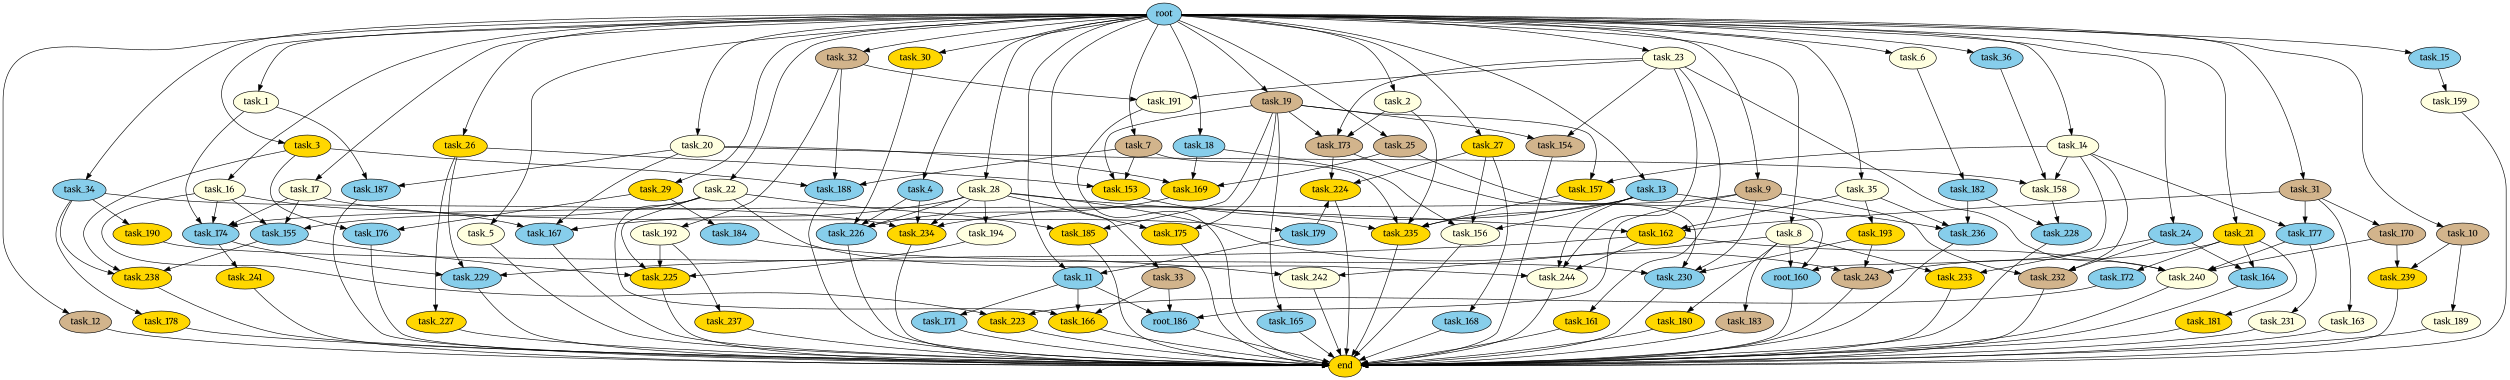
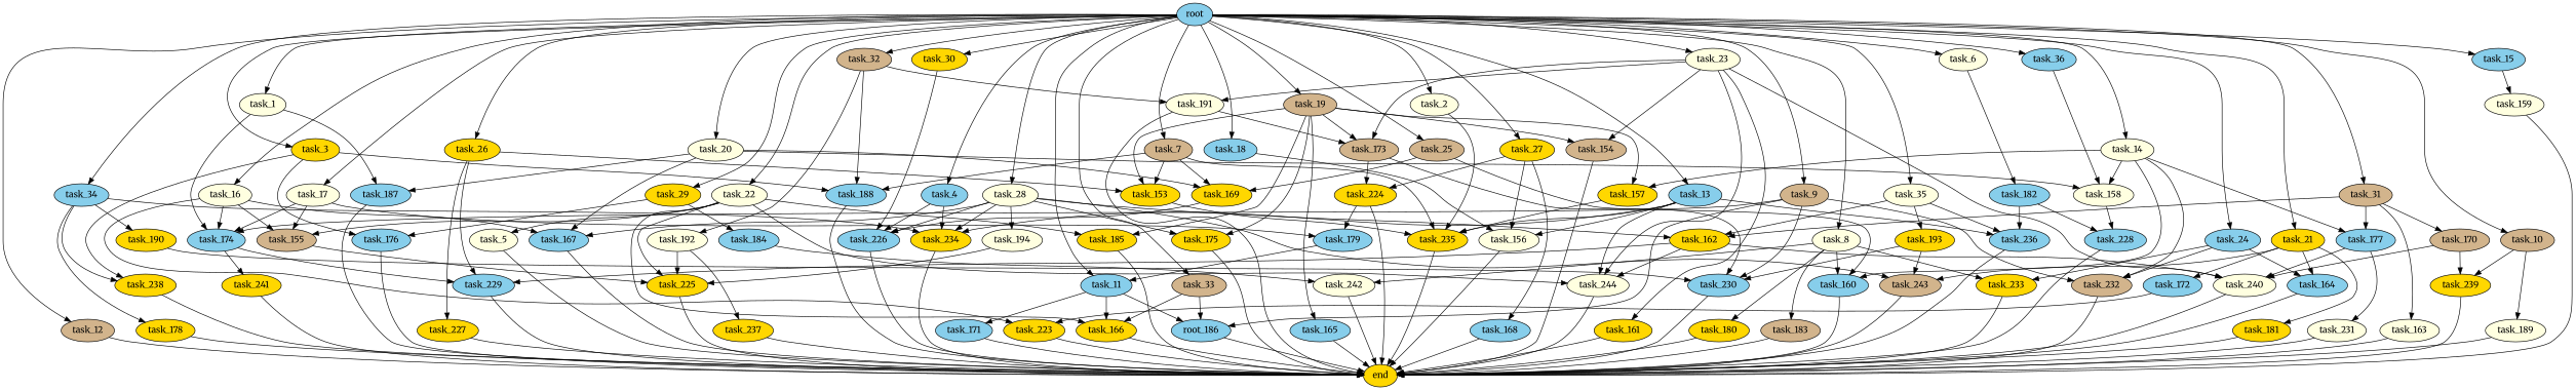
  digraph {
    fontname=Merriweather
    node [fillcolor=skyblue fontname=Merriweather style=filled]
    edge [fontname=Merriweather]
    task_1 [fillcolor=lightyellow]
    root
    task_2 [fillcolor=lightyellow]
    task_3 [fillcolor=gold]
    task_4
    task_5 [fillcolor=lightyellow]
    task_6 [fillcolor=lightyellow]
    task_7 [fillcolor=tan]
    task_8 [fillcolor=lightyellow]
    task_9 [fillcolor=tan]
    task_10 [fillcolor=tan]
    task_11
    task_12 [fillcolor=tan]
    task_13
    task_14 [fillcolor=lightyellow]
    task_15
    task_16 [fillcolor=lightyellow]
    task_17 [fillcolor=lightyellow]
    task_18
    task_19 [fillcolor=tan]
    task_20 [fillcolor=lightyellow]
    task_21 [fillcolor=gold]
    task_22 [fillcolor=lightyellow]
    task_23 [fillcolor=lightyellow]
    task_24
    task_25 [fillcolor=tan]
    task_26 [fillcolor=gold]
    task_27 [fillcolor=gold]
    task_28 [fillcolor=lightyellow]
    task_29 [fillcolor=gold]
    task_30 [fillcolor=gold]
    task_31 [fillcolor=tan]
    task_32 [fillcolor=tan]
    task_33 [fillcolor=tan]
    task_34
    task_35 [fillcolor=lightyellow]
    task_36
    task_174
    task_187
    task_173 [fillcolor=tan]
    task_235 [fillcolor=gold]
    task_176
    task_188
    task_238 [fillcolor=gold]
    task_226
    task_234 [fillcolor=gold]
    end [fillcolor=gold]
    task_182
    task_153 [fillcolor=gold]
-   task_160 [label=root_160]
+   task_160
    task_180 [fillcolor=gold]
    task_183 [fillcolor=tan]
    task_233 [fillcolor=gold]
    task_242 [fillcolor=lightyellow]
    n55 [label=root_186]
    task_230
    task_232 [fillcolor=tan]
    task_189 [fillcolor=lightyellow]
    task_239 [fillcolor=gold]
    task_166 [fillcolor=gold]
    task_171
    task_156 [fillcolor=lightyellow]
    task_236
    task_244 [fillcolor=lightyellow]
    task_157 [fillcolor=gold]
    task_158 [fillcolor=lightyellow]
    task_177
    task_159 [fillcolor=lightyellow]
-   task_155
+   task_155 [fillcolor=tan]
    task_167
    task_223 [fillcolor=gold]
    task_179
    task_169 [fillcolor=gold]
    task_154 [fillcolor=tan]
    task_165
    task_175 [fillcolor=gold]
    task_185 [fillcolor=gold]
    task_164
    task_172
    task_181 [fillcolor=gold]
    task_243 [fillcolor=tan]
    task_225 [fillcolor=gold]
    task_161 [fillcolor=gold]
    task_191 [fillcolor=lightyellow]
    task_240 [fillcolor=lightyellow]
    task_227 [fillcolor=gold]
    task_229
    task_168
    task_224 [fillcolor=gold]
    task_162 [fillcolor=gold]
    task_194 [fillcolor=lightyellow]
    task_184
    task_163 [fillcolor=lightyellow]
    task_170 [fillcolor=tan]
    task_192 [fillcolor=lightyellow]
    task_178 [fillcolor=gold]
    task_190 [fillcolor=gold]
    task_193 [fillcolor=gold]
    task_241 [fillcolor=gold]
    task_228
    task_231 [fillcolor=lightyellow]
    task_237 [fillcolor=gold]
    task_1 -> task_174
    task_1 -> task_187
    root -> task_1
    root -> task_2
    root -> task_3
    root -> task_4
-   root -> task_5
+   task_22 -> task_5
    root -> task_6
    root -> task_7
    root -> task_8
    root -> task_9
    root -> task_10
    root -> task_11
    root -> task_12
    root -> task_13
    root -> task_14
    root -> task_15
    root -> task_16
    root -> task_17
    root -> task_18
    root -> task_19
    root -> task_20
    root -> task_21
    root -> task_22
    root -> task_23
    root -> task_24
    root -> task_25
    root -> task_26
    root -> task_27
    root -> task_28
    root -> task_29
    root -> task_30
    root -> task_31
    root -> task_32
    root -> task_33
    root -> task_34
    root -> task_35
    root -> task_36
-   task_2 -> task_173
+   task_191 -> task_173
    task_2 -> task_235
    task_3 -> task_176
    task_3 -> task_188
    task_3 -> task_238
    task_4 -> task_226
    task_4 -> task_234
    task_5 -> end
    task_6 -> task_182
    task_7 -> task_235
    task_7 -> task_188
    task_7 -> task_153
    task_8 -> task_160
    task_8 -> task_180
    task_8 -> task_183
    task_8 -> task_233
    task_8 -> task_242
    task_9 -> task_174
    task_9 -> n55
    task_9 -> task_230
    task_9 -> task_232
    task_10 -> task_189
    task_10 -> task_239
    task_11 -> n55
    task_11 -> task_166
    task_11 -> task_171
    task_12 -> end
    task_13 -> task_235
    task_13 -> task_234
    task_13 -> task_156
    task_13 -> task_236
    task_13 -> task_244
    task_14 -> task_160
    task_14 -> task_232
    task_14 -> task_157
    task_14 -> task_158
    task_14 -> task_177
    task_15 -> task_159
    task_16 -> task_174
    task_16 -> task_155
    task_16 -> task_167
    task_16 -> task_223
    task_17 -> task_174
    task_17 -> task_155
    task_17 -> task_179
    task_18 -> task_156
-   task_18 -> task_169
+   task_7 -> task_169
    task_19 -> task_173
    task_19 -> task_153
    task_19 -> task_157
    task_19 -> task_154
    task_19 -> task_165
    task_19 -> task_175
    task_19 -> task_185
    task_20 -> task_187
    task_20 -> task_158
    task_20 -> task_167
    task_20 -> task_169
    task_21 -> task_164
    task_21 -> task_172
    task_21 -> task_181
    task_21 -> task_243
    task_22 -> task_166
    task_22 -> task_244
    task_22 -> task_155
    task_22 -> task_185
    task_22 -> task_225
    task_23 -> task_173
    task_23 -> task_244
    task_23 -> task_154
    task_23 -> task_161
    task_23 -> task_191
    task_23 -> task_240
    task_24 -> task_233
    task_24 -> task_232
    task_24 -> task_164
    task_25 -> task_160
    task_25 -> task_169
    task_26 -> task_153
    task_26 -> task_227
    task_26 -> task_229
    task_27 -> task_156
    task_27 -> task_168
    task_27 -> task_224
    task_28 -> task_226
    task_28 -> task_234
    task_28 -> task_167
    task_28 -> task_175
    task_28 -> task_243
    task_28 -> task_162
    task_28 -> task_194
    task_29 -> task_176
    task_29 -> task_184
    task_30 -> task_226
    task_31 -> task_177
    task_31 -> task_162
    task_31 -> task_163
    task_31 -> task_170
    task_32 -> task_188
    task_32 -> task_191
    task_32 -> task_192
    task_33 -> n55
    task_33 -> task_166
    task_34 -> task_238
    task_34 -> task_234
    task_34 -> task_178
    task_34 -> task_190
    task_35 -> task_236
    task_35 -> task_162
    task_35 -> task_193
    task_36 -> task_158
    task_174 -> task_229
    task_174 -> task_241
    task_187 -> end
    task_173 -> task_230
    task_173 -> task_224
    task_235 -> end
    task_176 -> end
    task_188 -> end
    task_238 -> end
    task_226 -> end
    task_234 -> end
    task_182 -> task_236
    task_182 -> task_228
    task_153 -> task_235
    task_160 -> end
    task_180 -> end
    task_183 -> end
    task_233 -> end
    task_242 -> end
    n55 -> end
    task_230 -> end
    task_232 -> end
    task_189 -> end
    task_239 -> end
    task_166 -> end
    task_171 -> end
    task_156 -> end
    task_236 -> end
    task_244 -> end
    task_157 -> task_235
    task_158 -> task_228
    task_177 -> task_240
    task_177 -> task_231
    task_159 -> end
-   task_155 -> task_238
    task_155 -> task_225
    task_167 -> end
    task_223 -> end
    task_179 -> task_11
-   task_179 -> task_224
+   task_224 -> task_179
    task_169 -> task_226
    task_154 -> end
    task_165 -> end
    task_175 -> end
    task_185 -> end
    task_164 -> end
    task_172 -> task_223
    task_181 -> end
    task_243 -> end
    task_225 -> end
    task_161 -> end
    task_191 -> end
    task_240 -> end
    task_227 -> end
    task_229 -> end
    task_168 -> end
    task_224 -> end
    task_162 -> task_244
    task_162 -> task_240
    task_162 -> task_229
    task_194 -> task_225
    task_184 -> task_242
    task_163 -> end
    task_170 -> task_239
    task_170 -> task_240
    task_192 -> task_225
    task_192 -> task_237
    task_178 -> end
    task_190 -> task_230
    task_193 -> task_230
    task_193 -> task_243
    task_241 -> end
    task_228 -> end
    task_231 -> end
    task_237 -> end
  }
